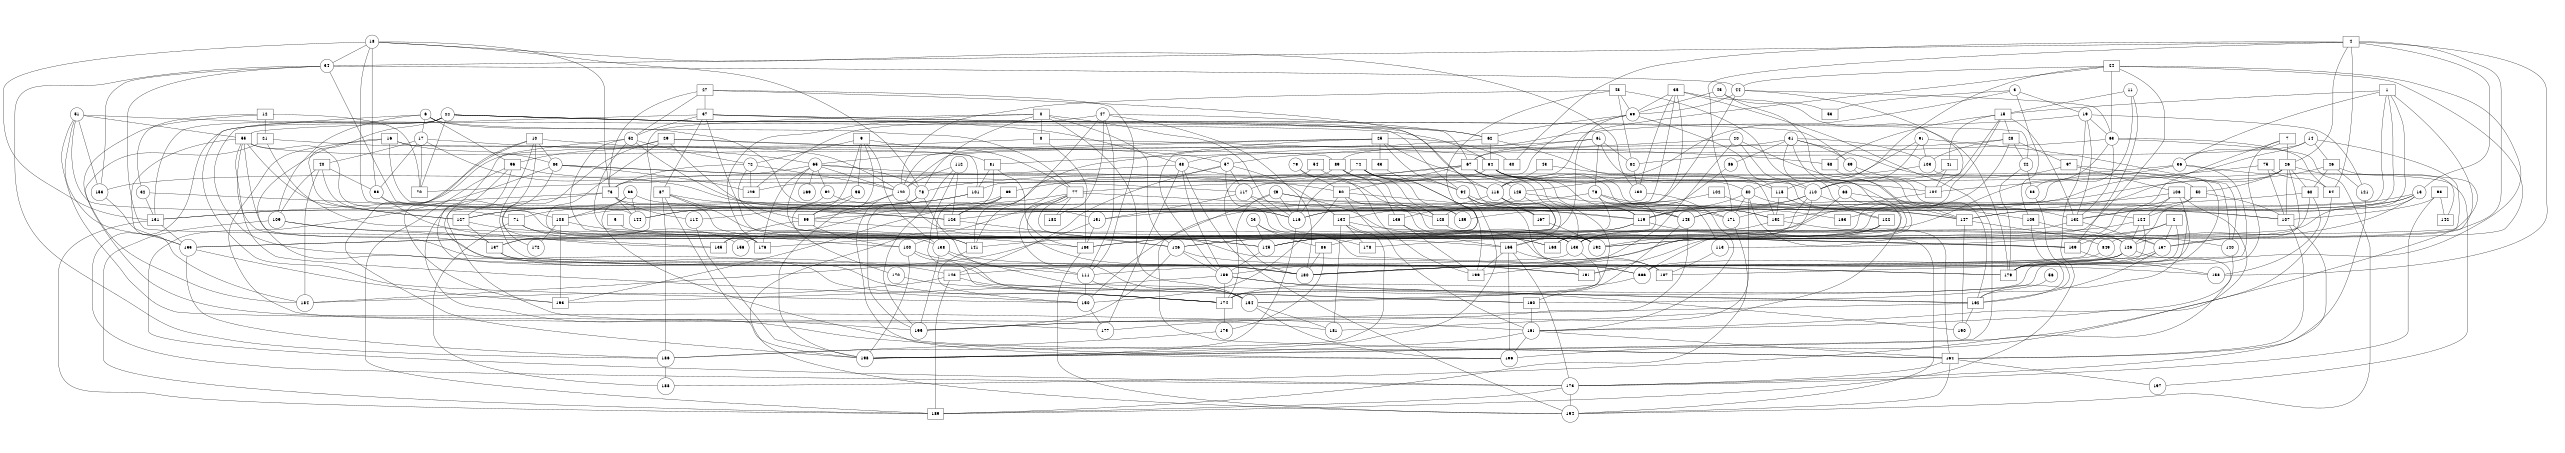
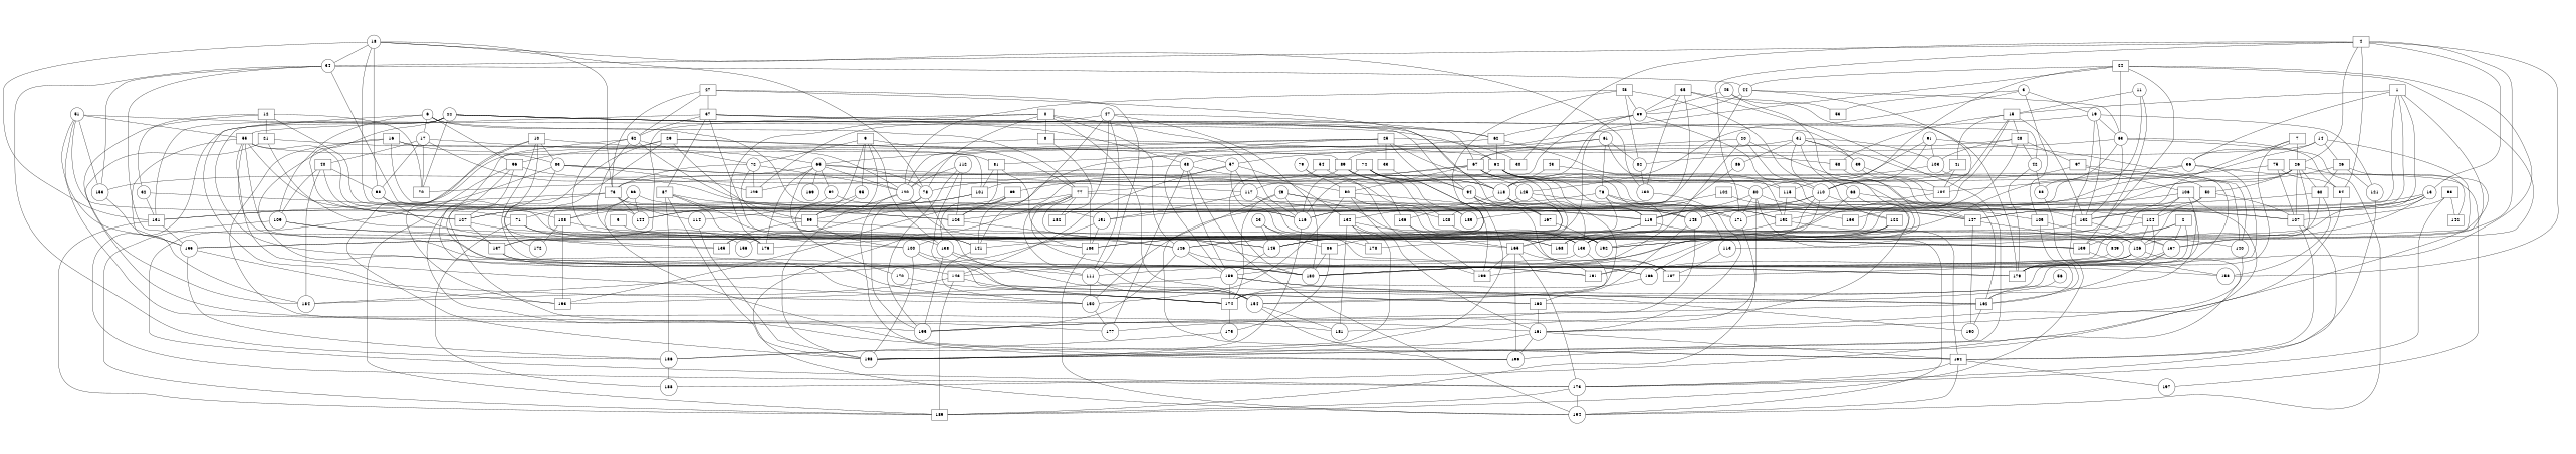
  graph {
    node [shape=circle]
    0 [shape=box]
    8 [shape=box]
    137 [shape=box]
    78
    176 [shape=box]
    146
    116
    154
    68
    105 [shape=box]
    192
    64 [shape=box]
    131 [shape=box]
    183 [shape=box]
    174 [shape=box]
-   166 [label=666]
+   166
    99 [shape=box]
    111
    195
    159
    191 [shape=box]
    198
    181
    196
    126
    162 [shape=box]
    180
    171
    119 [shape=box]
    115 [shape=box]
    80
    189 [shape=box]
    155
    194
    175
    139 [shape=box]
    135 [shape=box]
    100
    150
    190
    193 [shape=box]
    1 [shape=box]
    163 [shape=box]
    36
    15 [shape=box]
    147 [shape=box]
    124 [shape=box]
    157
    123 [shape=box]
    118
    187 [shape=box]
    197
    132 [shape=box]
    41 [shape=box]
    110
    58 [shape=box]
    28 [shape=box]
    n58 [label=849]
    178 [shape=box]
    179 [shape=box]
    145
    133
    134 [shape=box]
    167 [shape=box]
    104 [shape=box]
    168 [shape=box]
    165 [shape=box]
    67 [shape=box]
    97 [shape=box]
    103
    42
    188
    2 [shape=box]
    113
    158
    3
    19
    125
    53 [shape=box]
    89 [shape=box]
    121
    63
    152 [shape=box]
    136 [shape=box]
    141 [shape=box]
    164 [shape=box]
    84 [shape=box]
    81 [shape=box]
    186
    199 [shape=box]
    4 [shape=box]
    34
    13
    26 [shape=box]
    30 [shape=box]
    148
    44
    153
    77 [shape=box]
    107 [shape=box]
    50 [shape=box]
    60 [shape=box]
    160 [shape=box]
    151
    59
    185
    108 [shape=box]
    182 [shape=box]
    173
    5 [shape=box]
    6
    96 [shape=box]
    109
    17
    127 [shape=box]
    117
    70 [shape=box]
    65
    98
    40 [shape=box]
    177
    172
    120
    169
    92
    138
    184
    7 [shape=box]
    140
    122 [shape=box]
    9 [shape=box]
    72
    170
    95
    73 [shape=box]
    129 [shape=box]
    144
    114
    10 [shape=box]
    83
    90 [shape=box]
    161
    11
    88
    12 [shape=box]
    32
    21 [shape=box]
    14
    82
    46 [shape=box]
    130
    142 [shape=box]
    143 [shape=box]
    106 [shape=box]
    16 [shape=box]
    101 [shape=box]
    18
    156
    20
    57
    69 [shape=box]
    71 [shape=box]
    22
    94
    62 [shape=box]
    23
    85 [shape=box]
    24 [shape=box]
    25 [shape=box]
    33 [shape=box]
    27 [shape=box]
    52
    37 [shape=box]
    38
    39
    55 [shape=box]
    87 [shape=box]
    128 [shape=box]
    29 [shape=box]
    31
    86
    35 [shape=box]
    43 [shape=box]
    45
    47
    48 [shape=box]
    49
    51
    54 [shape=box]
    56
    61
    76
    66
    74 [shape=box]
    75 [shape=box]
    79
    91
    93 [shape=box]
    102 [shape=box]
    112
    0 -- 8
    0 -- 137
    0 -- 78
    0 -- 176
    0 -- 146
    0 -- 116
    0 -- 154
    8 -- 64
    8 -- 131
    8 -- 183
    137 -- 174
    137 -- 166
    78 -- 99
    78 -- 111
    78 -- 195
    146 -- 195
    146 -- 159
    146 -- 191
    116 -- 198
    154 -- 181
    154 -- 196
    68 -- 146
    68 -- 105
    68 -- 192
    105 -- 126
    105 -- 162
    64 -- 180
    64 -- 171
    64 -- 119
    64 -- 115
    64 -- 80
    131 -- 189
    131 -- 155
    183 -- 194
    174 -- 175
    166 -- 174
    99 -- 139
    99 -- 135
    99 -- 100
    111 -- 154
    111 -- 150
    159 -- 174
    159 -- 162
    159 -- 190
    159 -- 193
    126 -- 166
    126 -- 191
    126 -- 180
    126 -- 188
    162 -- 195
    162 -- 190
    171 -- 189
    119 -- 176
    119 -- 145
    119 -- 140
    115 -- 152
    115 -- 122
    80 -- 171
    80 -- 119
    80 -- 194
    80 -- 147
    80 -- 177
    155 -- 193
    155 -- 186
    175 -- 186
    139 -- 158
    100 -- 174
    100 -- 111
    100 -- 198
    150 -- 177
    1 -- 163
    1 -- 36
    1 -- 15
    1 -- 147
    1 -- 124
    1 -- 157
    36 -- 123
    36 -- 118
    36 -- 187
    36 -- 197
    15 -- 146
    15 -- 132
    15 -- 41
    15 -- 110
    15 -- 58
    15 -- 28
    147 -- 190
    147 -- n58
    124 -- 166
    124 -- 126
    124 -- 178
    157 -- 162
    157 -- 180
    157 -- 179
    123 -- 146
    118 -- 145
    118 -- 133
    118 -- 134
    118 -- 167
    132 -- 135
    132 -- 157
    41 -- 80
    41 -- 104
    110 -- 116
    110 -- 162
    110 -- 119
    110 -- 133
    110 -- 168
    58 -- 162
    28 -- 165
    28 -- 67
    28 -- 97
    28 -- 103
    28 -- 42
    n58 -- 180
    145 -- 159
    133 -- 154
    133 -- 143
    134 -- 181
    134 -- 157
    134 -- 187
    134 -- 178
    134 -- 186
    167 -- 192
    104 -- 183
    165 -- 196
    165 -- 187
    165 -- 199
    165 -- 173
    67 -- 78
    67 -- 116
    67 -- 174
    67 -- 119
    67 -- 148
    67 -- 90
    97 -- 110
    97 -- 140
    97 -- 106
    103 -- 118
    103 -- 179
    42 -- 179
    42 -- 88
    2 -- 139
    2 -- 157
    2 -- 179
    2 -- 113
    113 -- 187
    3 -- 105
    3 -- 19
    3 -- 125
    3 -- 53
    19 -- 189
    19 -- 132
    19 -- 89
    19 -- 121
    19 -- 63
    125 -- 155
    125 -- 152
    125 -- 136
-   89 -- 128
+   89 -- 118
    89 -- 125
    89 -- 136
    89 -- 141
    121 -- 164
    63 -- 194
    63 -- 132
    63 -- 133
    63 -- 84
    63 -- 81
    152 -- 168
    152 -- 164
    136 -- 165
    136 -- 199
    141 -- 150
    164 -- 194
    164 -- 197
    164 -- 173
    84 -- 196
    81 -- 183
    81 -- 101
    81 -- 156
    186 -- 188
    4 -- 192
    4 -- 171
    4 -- 158
    4 -- 84
    4 -- 34
    4 -- 13
    4 -- 26
    4 -- 30
    34 -- 178
    34 -- 186
    34 -- 148
    34 -- 44
    34 -- 153
    13 -- 126
    13 -- 147
    13 -- 132
    13 -- 141
    13 -- 148
    26 -- 198
    26 -- 171
    26 -- 157
    26 -- 77
    26 -- 107
    26 -- 50
    26 -- 60
    148 -- 195
    148 -- 160
    44 -- 104
    44 -- 63
    44 -- 151
    44 -- 59
    153 -- 155
    77 -- 154
    77 -- 180
    77 -- 194
    77 -- 179
    77 -- 185
    77 -- 108
    77 -- 182
    107 -- 164
    107 -- 173
    50 -- 126
    50 -- 132
    50 -- 107
    60 -- 133
    60 -- 158
    60 -- 152
    160 -- 161
    151 -- 183
    151 -- 184
    59 -- 115
    59 -- 155
    59 -- 129
    59 -- 62
    108 -- 139
    108 -- 193
    108 -- 172
    173 -- 189
    173 -- 194
    5 -- 126
    6 -- 116
    6 -- 150
    6 -- 77
    6 -- 96
    6 -- 109
    6 -- 17
    96 -- 196
    96 -- 189
    96 -- 127
    96 -- 117
    109 -- 137
    109 -- 189
    109 -- 135
    17 -- 124
    17 -- 70
    17 -- 65
    17 -- 98
    17 -- 40
    127 -- 137
    127 -- 141
    117 -- 192
    117 -- 152
    117 -- 151
    65 -- 78
    65 -- 176
    65 -- 145
    65 -- 104
    65 -- 153
    65 -- 120
    65 -- 169
    65 -- 92
    98 -- 151
    98 -- 138
    40 -- 141
    40 -- 109
    40 -- 98
    40 -- 184
    120 -- 192
    120 -- 198
    120 -- 196
    92 -- 148
    92 -- 114
    138 -- 195
    138 -- 162
    138 -- 180
    7 -- 174
    7 -- 139
    7 -- 36
    7 -- 26
    140 -- 161
    122 -- 166
    122 -- 133
    122 -- 199
    9 -- 99
    9 -- 77
    9 -- 138
    9 -- 72
    9 -- 170
    9 -- 95
    72 -- 168
    72 -- 120
    72 -- 73
    72 -- 129
    170 -- 174
    95 -- 99
    95 -- 144
    73 -- 116
    73 -- 131
    73 -- 195
    73 -- 144
    73 -- 114
    114 -- 198
    10 -- 166
    10 -- 198
    10 -- 135
    10 -- 193
    10 -- 120
    10 -- 83
    83 -- 180
    83 -- 110
    83 -- 173
    83 -- 129
    83 -- 90
    90 -- 192
    90 -- 119
    90 -- 150
    90 -- 161
    161 -- 198
    161 -- 196
    161 -- 164
    11 -- 139
    11 -- 15
    11 -- 88
    88 -- 162
    12 -- 70
    12 -- 184
    12 -- 32
    12 -- 21
    32 -- 131
    32 -- 108
    21 -- 165
    21 -- 89
    21 -- 161
    14 -- 192
    14 -- 119
    14 -- 82
    14 -- 46
    82 -- 130
    46 -- 121
    46 -- 60
    46 -- 185
    46 -- 142
    130 -- 161
    143 -- 189
    143 -- 160
    143 -- 184
    106 -- 111
    106 -- 124
    106 -- 179
    106 -- 148
    106 -- 161
    16 -- 174
    16 -- 171
    16 -- 177
    16 -- 83
    16 -- 101
    101 -- 127
    101 -- 144
    18 -- 78
    18 -- 131
    18 -- 123
    18 -- 34
    18 -- 98
    18 -- 73
    18 -- 130
    20 -- 159
    20 -- 147
    20 -- 110
    20 -- 57
    57 -- 134
    57 -- 168
    57 -- 117
    57 -- 143
    57 -- 69
    69 -- 193
    69 -- 123
    69 -- 138
    69 -- 71
    71 -- 176
    71 -- 188
    71 -- 156
    22 -- 131
    22 -- 118
    22 -- 67
    22 -- 173
    22 -- 127
    22 -- 70
    22 -- 143
    22 -- 94
    22 -- 62
    94 -- 191
    94 -- 198
    94 -- 147
    94 -- 167
    62 -- 64
    62 -- 159
    62 -- 152
    23 -- 179
    23 -- 145
    23 -- 85
    85 -- 180
    85 -- 175
    24 -- 154
    24 -- 115
    24 -- n58
    24 -- 145
    24 -- 63
    24 -- 44
    24 -- 101
    25 -- 123
    25 -- 165
    25 -- 30
    25 -- 65
    25 -- 120
    25 -- 94
    25 -- 33
    33 -- 183
    27 -- 111
    27 -- 167
    27 -- 73
    27 -- 52
    27 -- 37
    52 -- 146
    52 -- 123
    52 -- 133
    52 -- 160
    52 -- 72
    37 -- 183
    37 -- 42
    37 -- 52
    37 -- 38
    37 -- 39
    37 -- 55
    37 -- 87
    38 -- 159
    38 -- 194
    38 -- 139
    38 -- 70
    38 -- 177
    39 -- 104
    39 -- 107
    55 -- 191
    55 -- 150
    55 -- 158
    55 -- 81
    55 -- 127
    55 -- 184
    55 -- 144
    87 -- 198
    87 -- 100
    87 -- 145
    87 -- 186
    87 -- 128
    128 -- 133
    29 -- 176
    29 -- 99
    29 -- 58
    29 -- 96
    29 -- 172
    29 -- 57
    31 -- 68
    31 -- 180
    31 -- 103
    31 -- 50
    31 -- 38
    31 -- 39
    31 -- 86
    86 -- 128
    35 -- 116
-   35 -- 99
+   12 -- 99
    35 -- 198
    35 -- 179
    35 -- 59
    35 -- 130
    43 -- 181
    43 -- 118
    45 -- 191
    45 -- 53
    45 -- 59
    47 -- 111
    47 -- 180
    47 -- 141
    47 -- 182
    47 -- 129
    47 -- 62
    48 -- 100
    48 -- 59
    48 -- 120
    48 -- 122
    48 -- 82
    49 -- 116
    49 -- 174
    49 -- 163
    49 -- 133
    49 -- 164
    51 -- 64
    51 -- 181
    51 -- 155
    51 -- 153
    51 -- 71
    51 -- 55
    54 -- 118
    54 -- 73
    56 -- 160
    61 -- 147
    61 -- 67
    61 -- 120
    61 -- 82
    61 -- 76
    76 -- 137
    76 -- 113
    76 -- 107
    76 -- 127
    76 -- 85
    66 -- 119
    66 -- 164
    66 -- 108
    66 -- 144
    74 -- 116
    74 -- 199
    74 -- 185
    74 -- 94
    74 -- 128
    75 -- 104
    75 -- 84
    75 -- 107
    79 -- 199
    79 -- 90
    91 -- 110
    91 -- 103
    91 -- 117
    91 -- 140
    93 -- 107
    93 -- 173
    93 -- 142
    102 -- 150
    102 -- 132
    112 -- 154
    112 -- 195
    112 -- 123
    112 -- 120
  }
